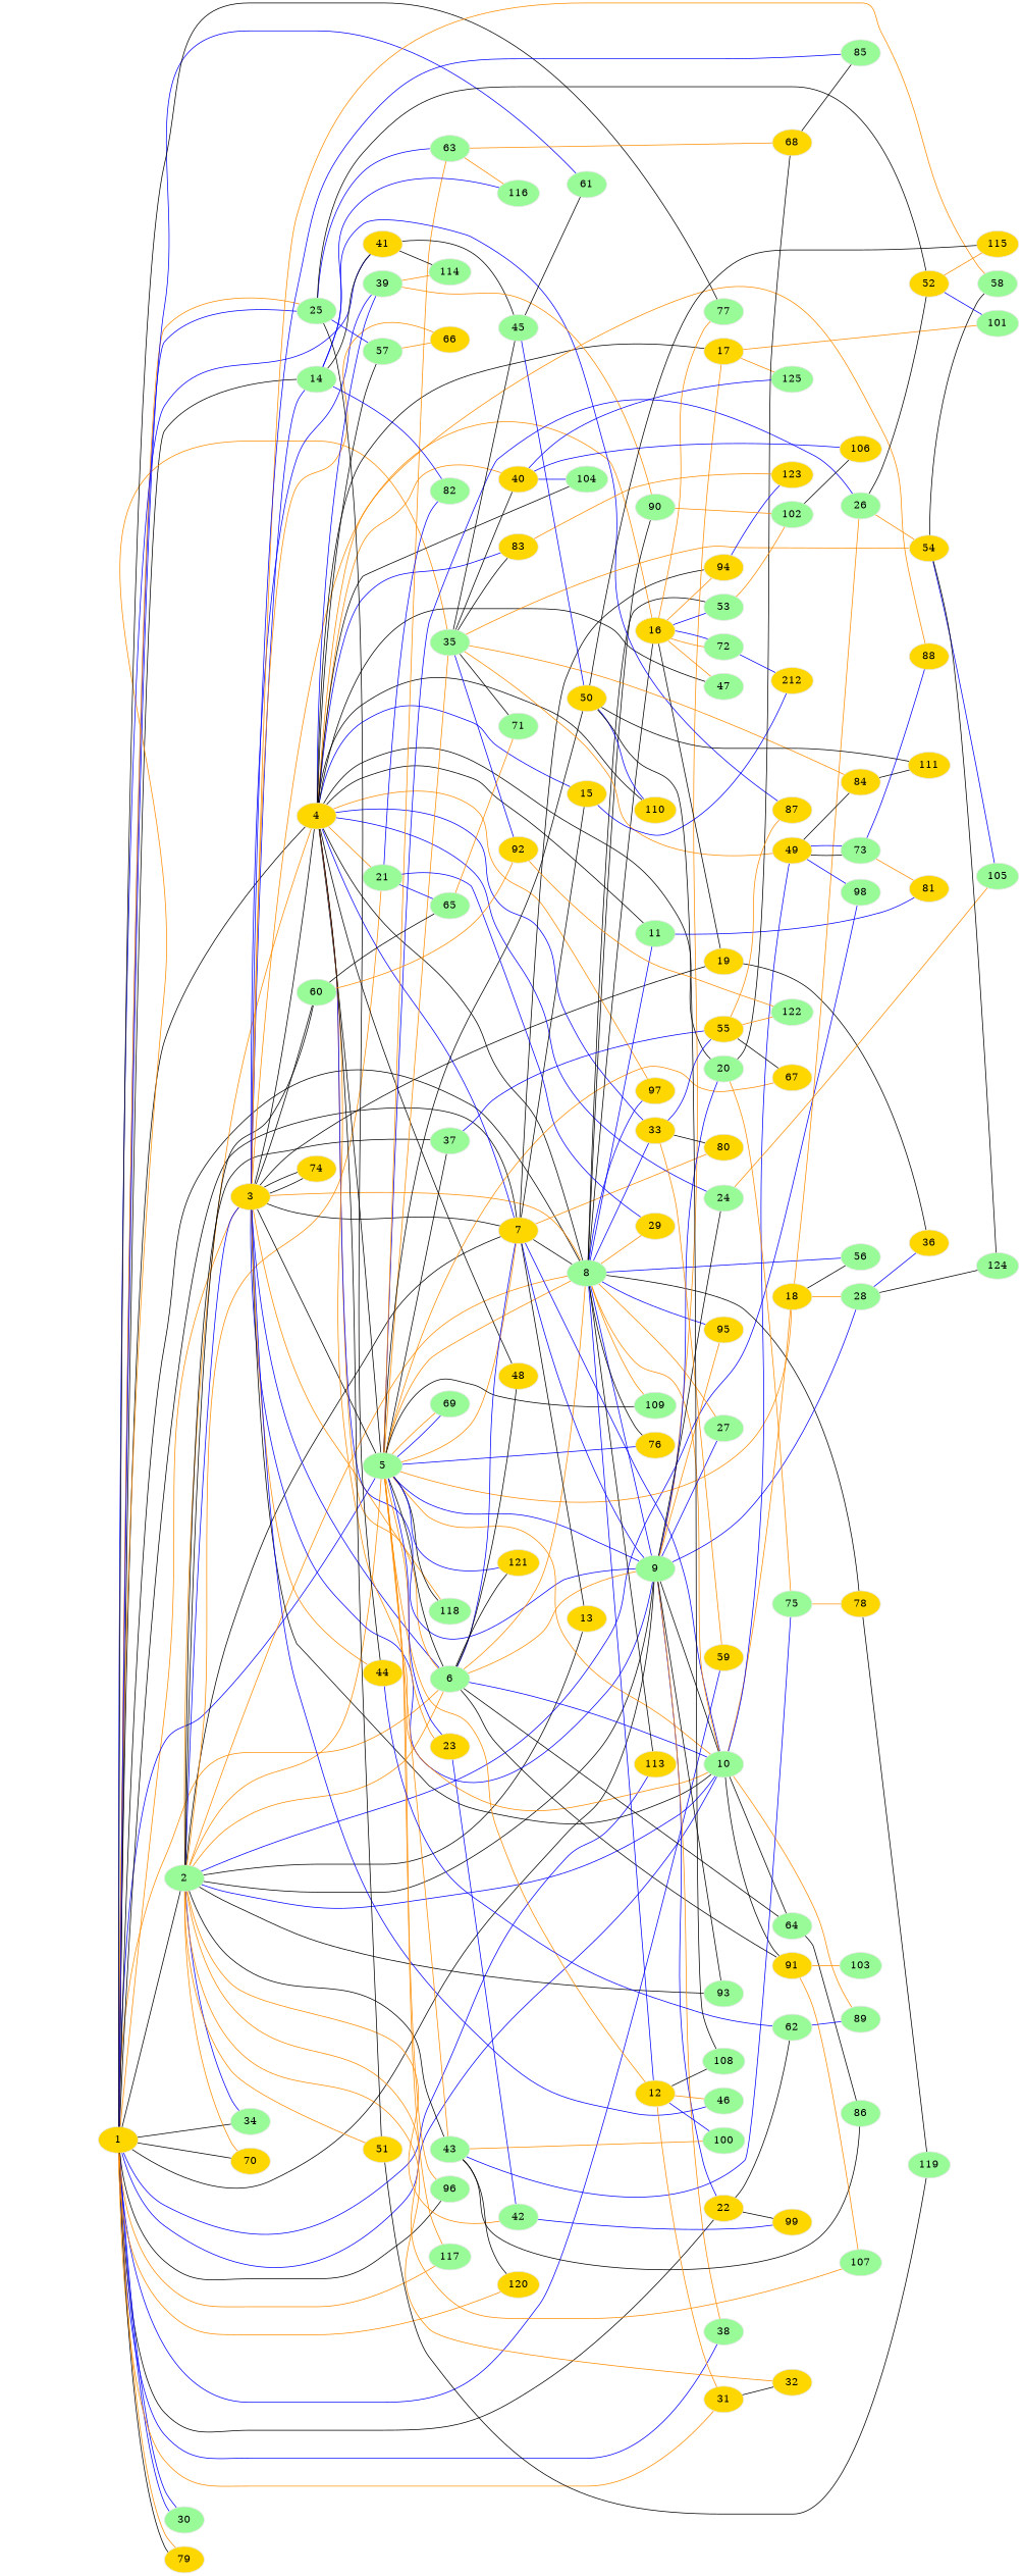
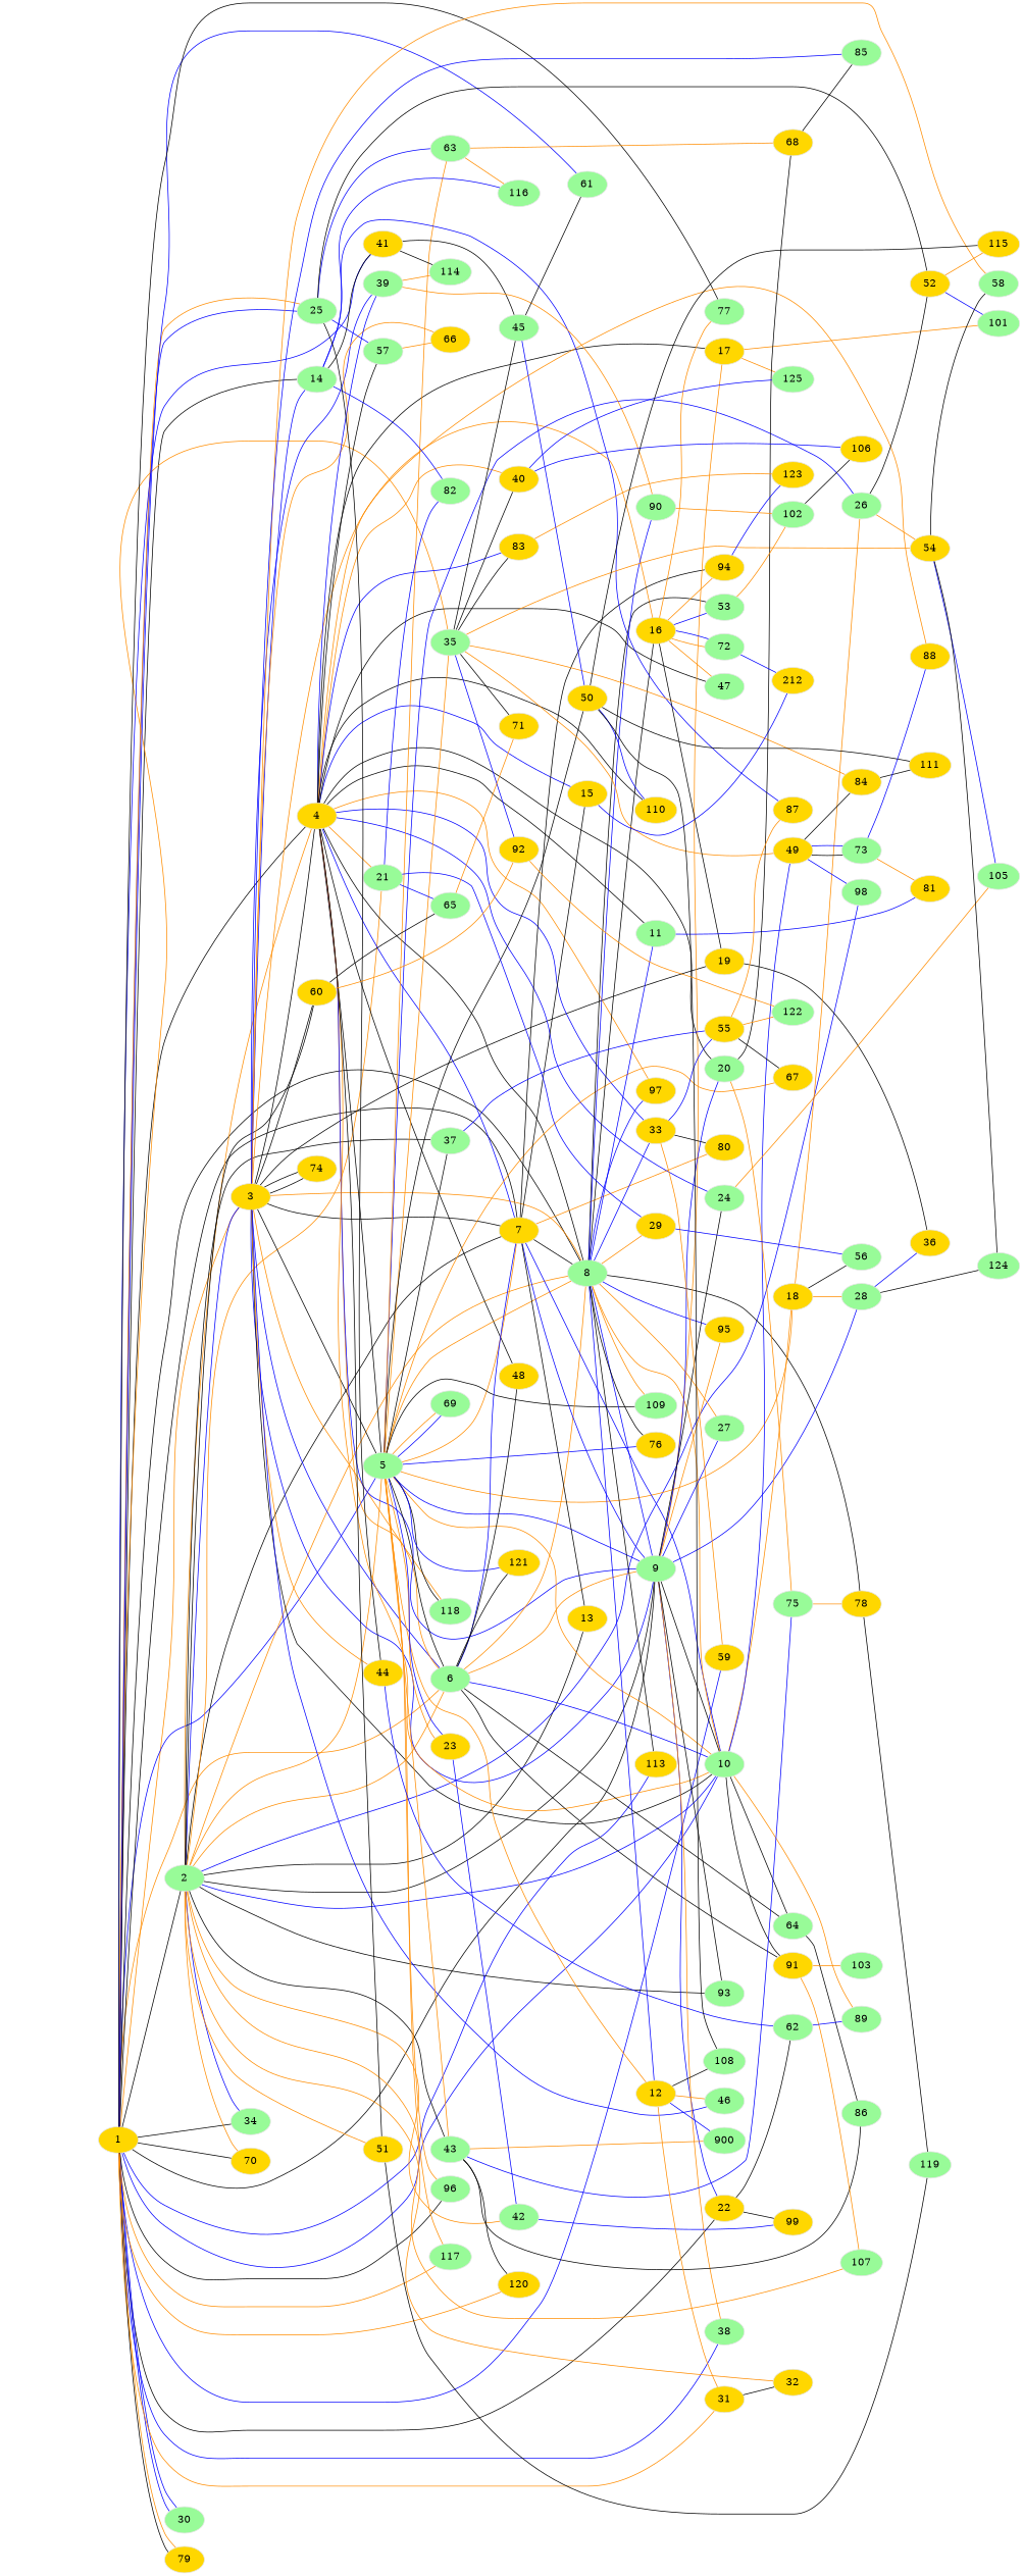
  graph {
    rankdir=LR
    node [color=gray90 fillcolor=palegreen style=filled]
    edge [color=black]
    1 [fillcolor=gold]
    2
    3 [fillcolor=gold]
    4 [fillcolor=gold]
    5
    6
    7 [fillcolor=gold]
    8
    9
    10
    14
    22 [fillcolor=gold]
    25
    30
    31 [fillcolor=gold]
    34
    35
    38
    41 [fillcolor=gold]
    59 [fillcolor=gold]
    61
    70 [fillcolor=gold]
    77
    79 [fillcolor=gold]
    96
    113 [fillcolor=gold]
    117
    120 [fillcolor=gold]
    13 [fillcolor=gold]
    21
    32 [fillcolor=gold]
    37
    42
    43
    51 [fillcolor=gold]
-   60
+   60 [fillcolor=gold]
    93
    98
    107
    16 [fillcolor=gold]
    19 [fillcolor=gold]
    39
    44 [fillcolor=gold]
    46
    58
    66 [fillcolor=gold]
    74 [fillcolor=gold]
    85
    118
    11
    15 [fillcolor=gold]
    17 [fillcolor=gold]
    20
    24
    33 [fillcolor=gold]
    40 [fillcolor=gold]
    47
    48 [fillcolor=gold]
    57
    83 [fillcolor=gold]
    88 [fillcolor=gold]
    97 [fillcolor=gold]
-   104
    110 [fillcolor=gold]
    12 [fillcolor=gold]
    18 [fillcolor=gold]
    23 [fillcolor=gold]
    26
    50 [fillcolor=gold]
    63
    67 [fillcolor=gold]
    69
    76 [fillcolor=gold]
    109
    121 [fillcolor=gold]
    64
    91 [fillcolor=gold]
    80 [fillcolor=gold]
    94 [fillcolor=gold]
    27
    29 [fillcolor=gold]
    53
    78 [fillcolor=gold]
    90
    95 [fillcolor=gold]
    28
    49 [fillcolor=gold]
    89
    82
    87 [fillcolor=gold]
    116
    62
    99 [fillcolor=gold]
    52 [fillcolor=gold]
    54 [fillcolor=gold]
    45
-   71
+   71 [fillcolor=gold]
    84 [fillcolor=gold]
    92 [fillcolor=gold]
    114
    65
    55 [fillcolor=gold]
-   100
+   100 [label=900]
    75
    86
    119
    72
    36 [fillcolor=gold]
    81 [fillcolor=gold]
    n110 [fillcolor=gold label=212]
    101
    125
    68 [fillcolor=gold]
    105
    106 [fillcolor=gold]
    123 [fillcolor=gold]
    108
    56
    111 [fillcolor=gold]
    115 [fillcolor=gold]
    103
    102
    124
    73
    122
    1 -- 2
    1 -- 3 [color=darkorange]
    1 -- 4
    1 -- 5 [color=blue]
    1 -- 6 [color=darkorange]
    1 -- 7
    1 -- 8
    1 -- 9
    1 -- 10 [color=blue]
    1 -- 14
    1 -- 22
    1 -- 25 [color=blue]
    1 -- 25 [color=darkorange]
    1 -- 30 [color=blue]
    1 -- 30 [color=blue]
    1 -- 31 [color=darkorange]
    1 -- 34
    1 -- 35 [color=darkorange]
    1 -- 38 [color=blue]
    1 -- 41 [color=blue]
    1 -- 59 [color=blue]
    1 -- 61 [color=blue]
    1 -- 70
    1 -- 77
    1 -- 79
    1 -- 79 [color=darkorange]
    1 -- 96
    1 -- 113 [color=blue]
    1 -- 117 [color=darkorange]
    1 -- 120 [color=darkorange]
    2 -- 3 [color=blue]
    2 -- 4 [color=darkorange]
    2 -- 5 [color=darkorange]
    2 -- 6 [color=darkorange]
    2 -- 7
    2 -- 8 [color=darkorange]
    2 -- 9
    2 -- 10 [color=blue]
    2 -- 34 [color=blue]
    2 -- 70 [color=darkorange]
    2 -- 13
    2 -- 21 [color=darkorange]
    2 -- 32 [color=darkorange]
    2 -- 37
    2 -- 42 [color=darkorange]
    2 -- 43
    2 -- 51 [color=darkorange]
    2 -- 60
    2 -- 93
    2 -- 98 [color=blue]
    2 -- 107 [color=darkorange]
    3 -- 4
    3 -- 5
    3 -- 6 [color=blue]
    3 -- 7
    3 -- 8 [color=darkorange]
    3 -- 9 [color=blue]
    3 -- 10
    3 -- 14 [color=blue]
    3 -- 60
    3 -- 16 [color=darkorange]
    3 -- 19
    3 -- 39 [color=blue]
    3 -- 44 [color=darkorange]
    3 -- 46 [color=blue]
    3 -- 58 [color=darkorange]
    3 -- 66 [color=darkorange]
    3 -- 74
    3 -- 74
    3 -- 85 [color=blue]
    3 -- 118 [color=darkorange]
    4 -- 5
    4 -- 6 [color=darkorange]
    4 -- 7 [color=blue]
    4 -- 8
    4 -- 9 [color=blue]
    4 -- 10 [color=darkorange]
    4 -- 21 [color=darkorange]
    4 -- 51
    4 -- 39 [color=blue]
    4 -- 11
    4 -- 15 [color=blue]
    4 -- 17
    4 -- 20
    4 -- 24 [color=blue]
    4 -- 33 [color=blue]
    4 -- 40 [color=darkorange]
    4 -- 47
    4 -- 48
    4 -- 57
    4 -- 83 [color=blue]
    4 -- 88 [color=darkorange]
    4 -- 97 [color=darkorange]
-   4 -- 104
    4 -- 110
    5 -- 6
    5 -- 7 [color=darkorange]
    5 -- 8 [color=darkorange]
    5 -- 9 [color=blue]
    5 -- 10 [color=darkorange]
    5 -- 35 [color=darkorange]
    5 -- 96 [color=darkorange]
    5 -- 117 [color=darkorange]
    5 -- 37
    5 -- 43 [color=darkorange]
    5 -- 118
    5 -- 12 [color=darkorange]
    5 -- 18 [color=darkorange]
    5 -- 23 [color=darkorange]
    5 -- 23 [color=blue]
    5 -- 26 [color=blue]
    5 -- 50
    5 -- 63 [color=darkorange]
    5 -- 67 [color=darkorange]
    5 -- 69 [color=blue]
    5 -- 69 [color=darkorange]
    5 -- 76 [color=blue]
    5 -- 109
    5 -- 121 [color=blue]
    6 -- 7 [color=blue]
    6 -- 8 [color=darkorange]
    6 -- 9 [color=darkorange]
    6 -- 10 [color=blue]
    6 -- 48
    6 -- 121
    6 -- 64
    6 -- 91
    7 -- 8
    7 -- 9 [color=blue]
    7 -- 10 [color=blue]
    7 -- 13
    7 -- 15
    7 -- 80 [color=darkorange]
    7 -- 94
    8 -- 9 [color=blue]
    8 -- 10 [color=darkorange]
    8 -- 113
    8 -- 16
    8 -- 11 [color=blue]
    8 -- 33 [color=blue]
    8 -- 97 [color=blue]
    8 -- 12 [color=blue]
    8 -- 76
    8 -- 109 [color=darkorange]
    8 -- 27 [color=darkorange]
    8 -- 29 [color=darkorange]
    8 -- 53
    8 -- 78
-   8 -- 90
+   8 -- 90 [color=blue]
    8 -- 95 [color=blue]
    9 -- 10
    9 -- 22 [color=blue]
    9 -- 38 [color=darkorange]
    9 -- 93
    9 -- 17 [color=darkorange]
    9 -- 20 [color=blue]
    9 -- 24
    9 -- 27 [color=blue]
    9 -- 95 [color=darkorange]
    9 -- 28 [color=blue]
    10 -- 18 [color=darkorange]
    10 -- 64
    10 -- 91
    10 -- 49 [color=blue]
    10 -- 89 [color=darkorange]
    14 -- 41
    14 -- 82 [color=blue]
    14 -- 87 [color=blue]
    14 -- 116 [color=blue]
    22 -- 62
    22 -- 99
    25 -- 44
    25 -- 57 [color=blue]
    25 -- 63 [color=blue]
    25 -- 52
    31 -- 32
    35 -- 40
    35 -- 83
    35 -- 49 [color=darkorange]
    35 -- 54 [color=darkorange]
    35 -- 45
    35 -- 71
    35 -- 84 [color=darkorange]
    35 -- 92 [color=blue]
    41 -- 45
    41 -- 114
    21 -- 29 [color=blue]
    21 -- 82 [color=blue]
    21 -- 65 [color=blue]
    37 -- 55 [color=blue]
    42 -- 99 [color=blue]
    43 -- 120
    43 -- 100 [color=darkorange]
    43 -- 75 [color=blue]
    43 -- 86
    51 -- 119
    60 -- 92 [color=darkorange]
    60 -- 65
    16 -- 77 [color=darkorange]
    16 -- 19
    16 -- 47 [color=darkorange]
    16 -- 94 [color=darkorange]
    16 -- 53 [color=blue]
    16 -- 72 [color=darkorange]
    16 -- 72 [color=blue]
    19 -- 36
    39 -- 90 [color=darkorange]
    39 -- 114 [color=darkorange]
    44 -- 62 [color=blue]
    11 -- 81 [color=blue]
    15 -- n110 [color=blue]
    17 -- 101 [color=darkorange]
    17 -- 125 [color=darkorange]
    20 -- 75 [color=darkorange]
    20 -- 68
    24 -- 105 [color=darkorange]
    33 -- 59 [color=darkorange]
    33 -- 80
    33 -- 55 [color=blue]
-   40 -- 104 [color=blue]
    40 -- 125 [color=blue]
    40 -- 106 [color=blue]
    57 -- 66 [color=darkorange]
    83 -- 123 [color=darkorange]
    12 -- 31 [color=darkorange]
    12 -- 46 [color=darkorange]
    12 -- 100 [color=blue]
    12 -- 108
    18 -- 26 [color=darkorange]
    18 -- 28 [color=darkorange]
    18 -- 56
    23 -- 42 [color=blue]
    26 -- 52
    26 -- 54 [color=darkorange]
    50 -- 110 [color=blue]
    50 -- 108
    50 -- 111
    50 -- 115
    63 -- 116 [color=darkorange]
    63 -- 68 [color=darkorange]
    64 -- 86
    91 -- 107 [color=darkorange]
    91 -- 103 [color=darkorange]
    94 -- 123 [color=blue]
-   8 -- 56 [color=blue]
+   29 -- 56 [color=blue]
    53 -- 102 [color=darkorange]
    78 -- 119
    90 -- 102 [color=darkorange]
    28 -- 36 [color=blue]
    28 -- 124
    49 -- 98 [color=blue]
    49 -- 84
    49 -- 73
    49 -- 73 [color=blue]
    62 -- 89 [color=blue]
    52 -- 101 [color=blue]
    52 -- 115 [color=darkorange]
    54 -- 58
    54 -- 105 [color=blue]
    54 -- 124
    45 -- 61
    45 -- 50 [color=blue]
    84 -- 111
    92 -- 122 [color=darkorange]
    65 -- 71 [color=darkorange]
    55 -- 67
    55 -- 87 [color=darkorange]
    55 -- 122 [color=darkorange]
    75 -- 78 [color=darkorange]
    72 -- n110 [color=blue]
    68 -- 85
    102 -- 106
    73 -- 88 [color=blue]
    73 -- 81 [color=darkorange]
  }
